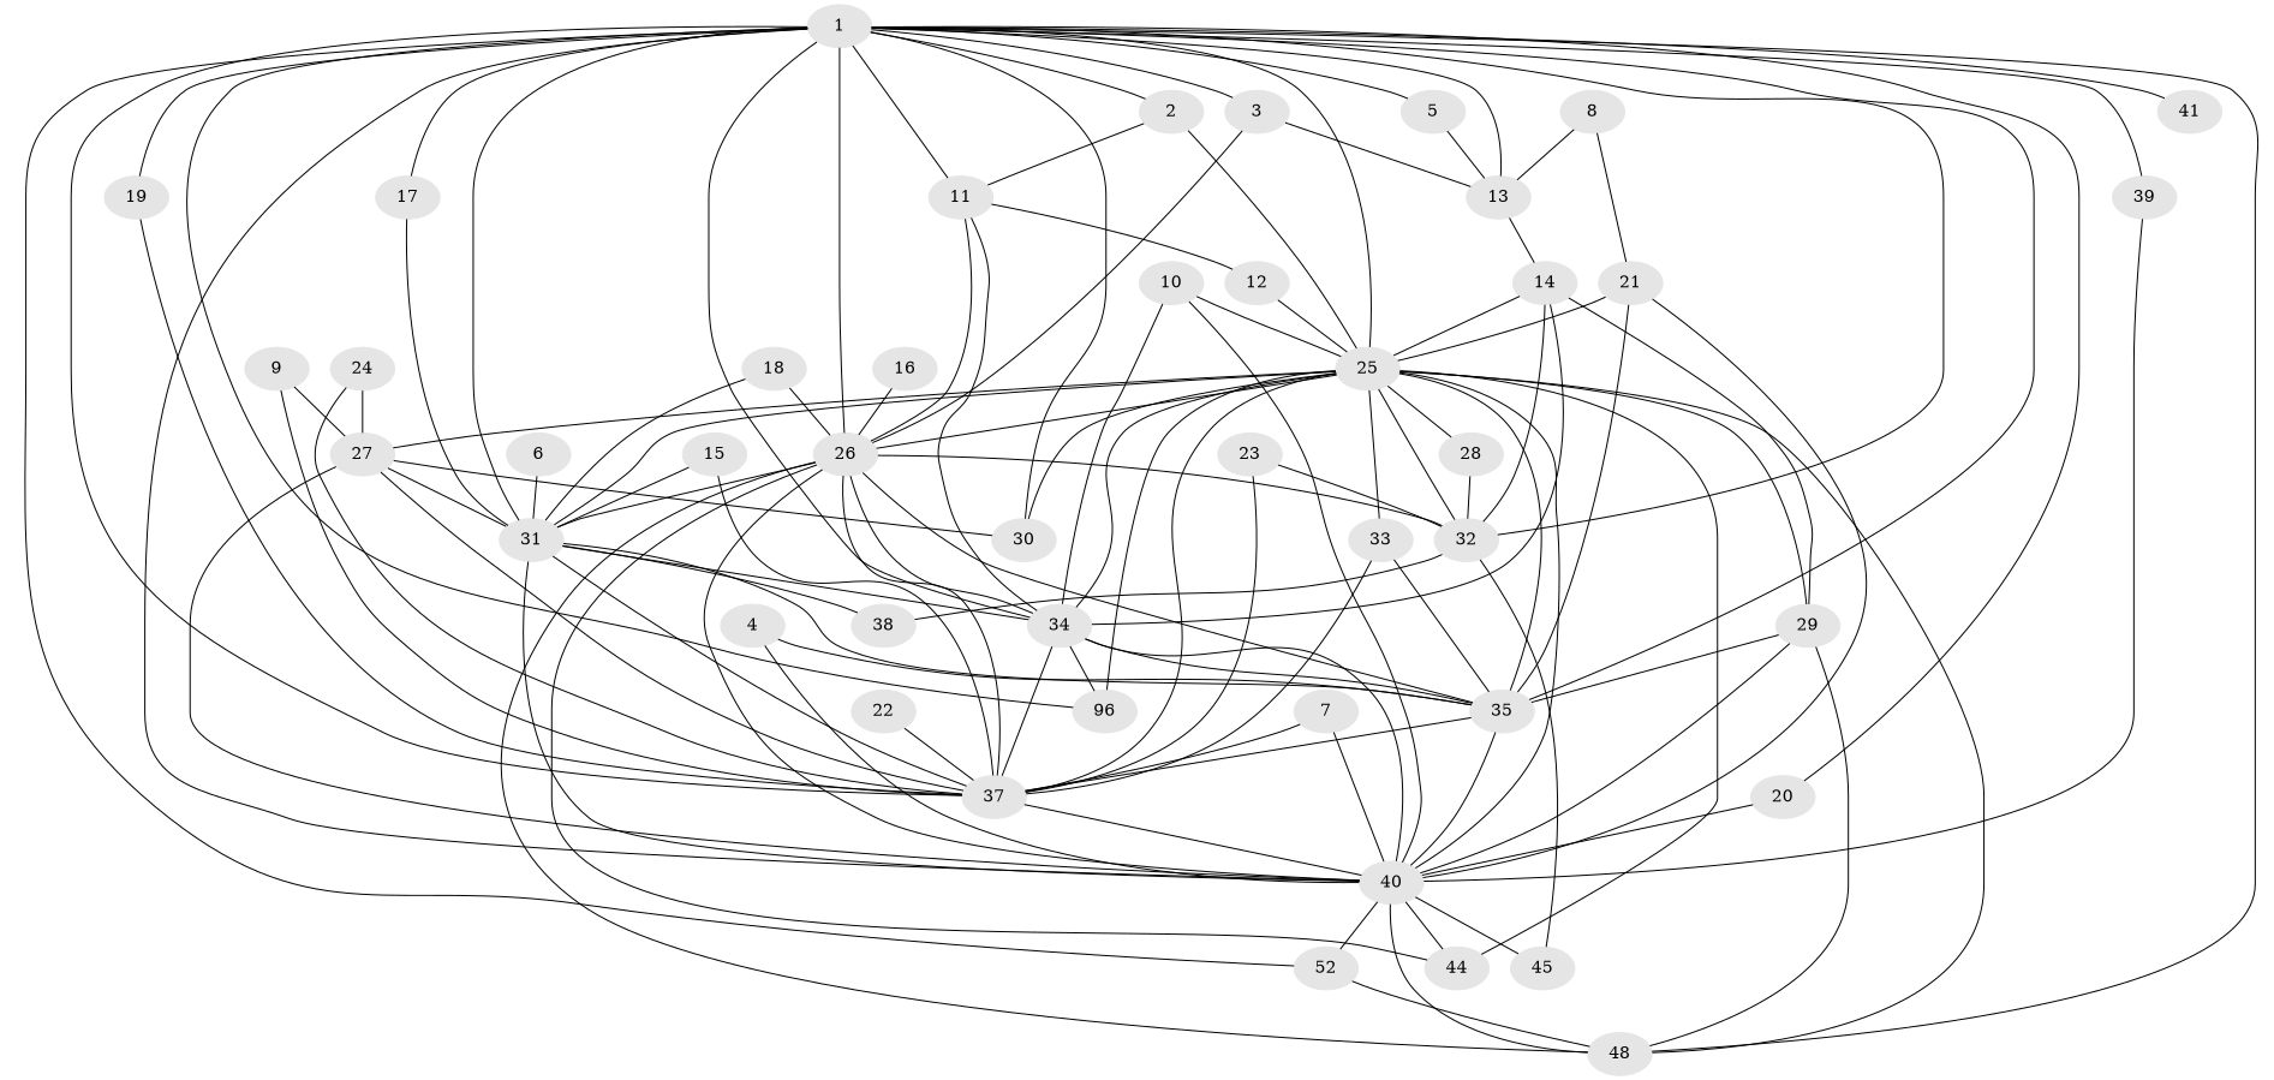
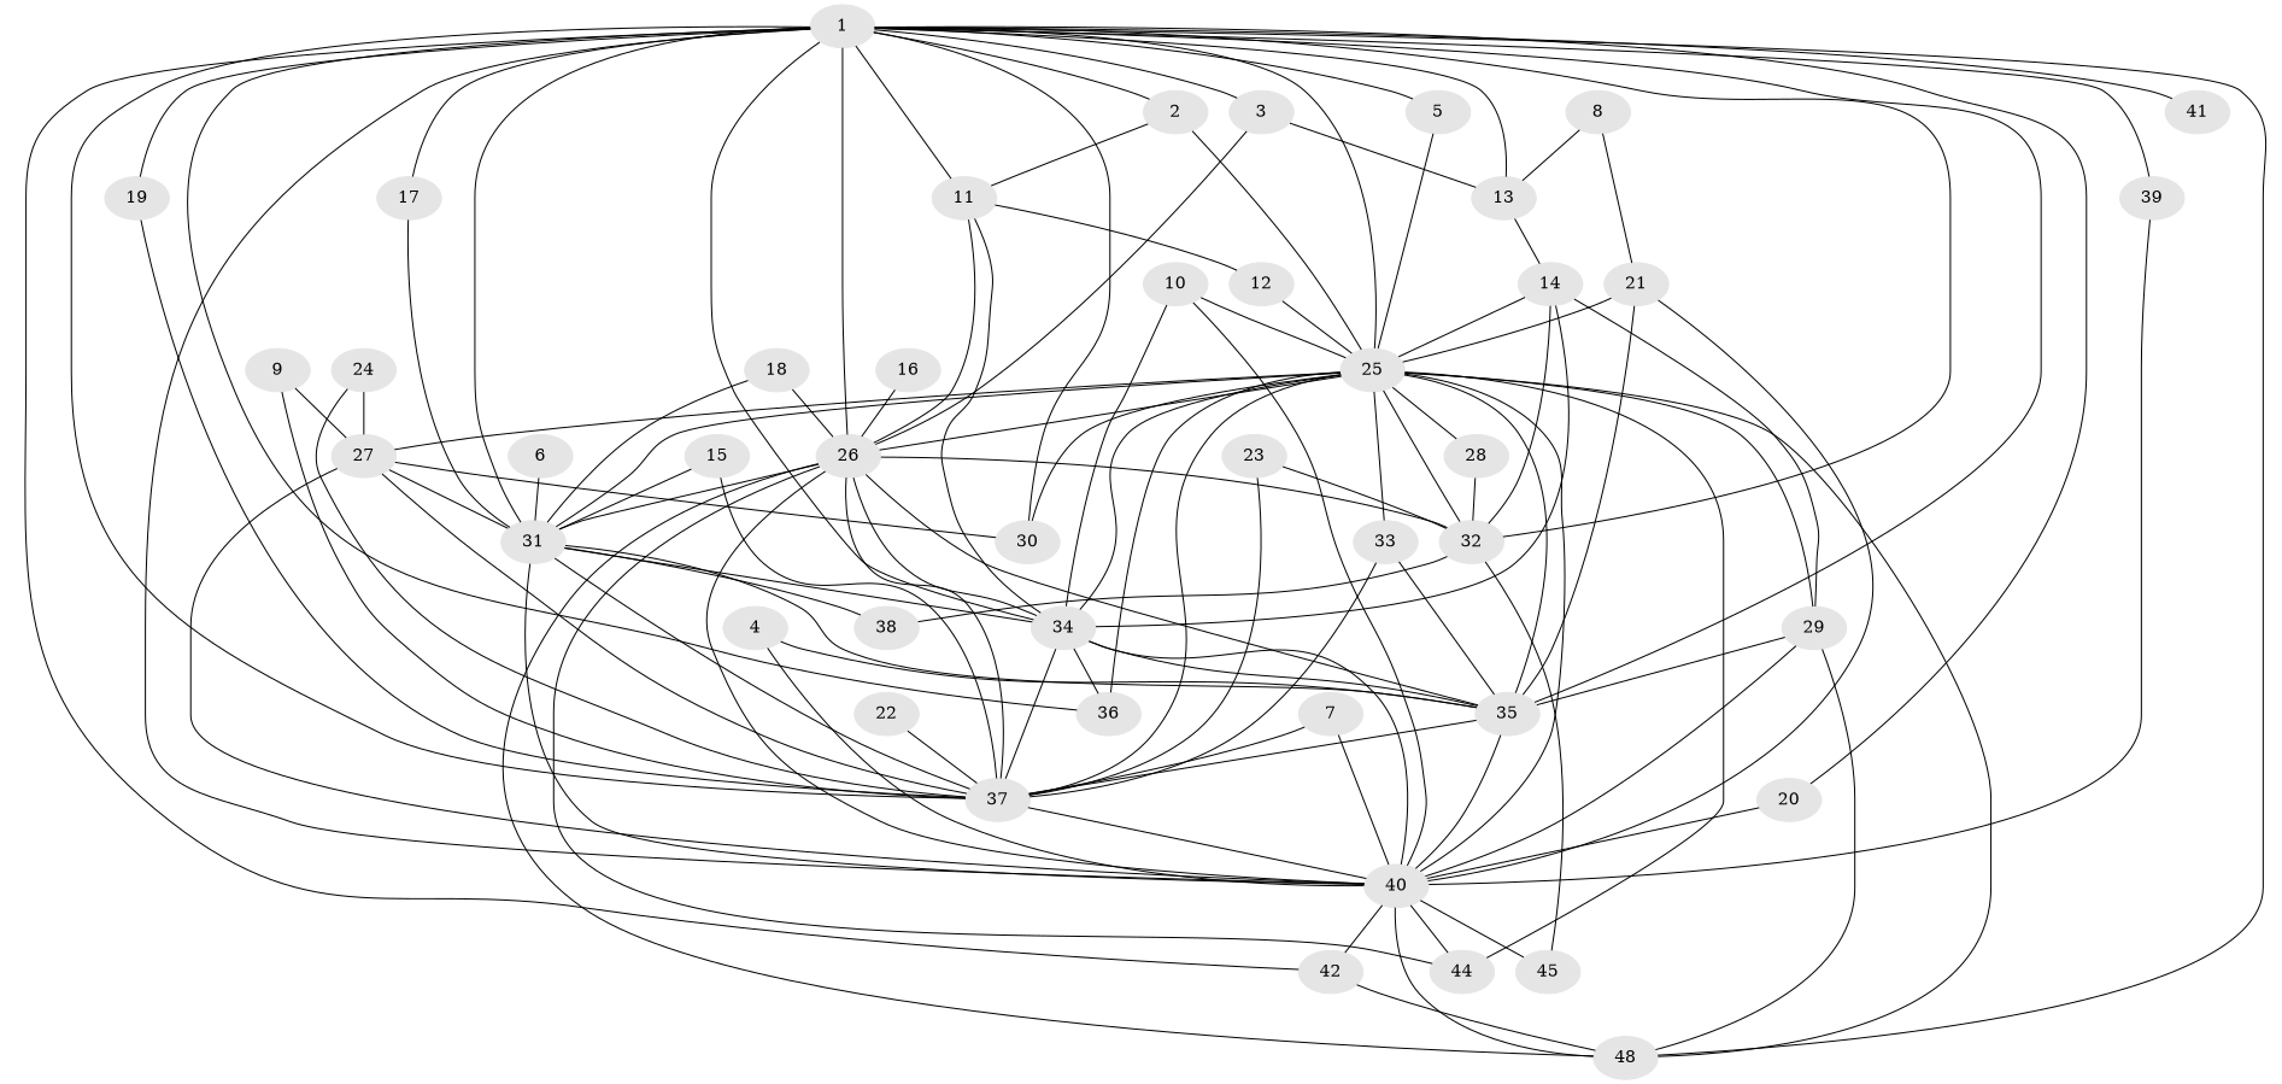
  graph {
    node [color=gray90 style=filled]
    edge [weight=1.0]
    1
    2
    3
    5
    11
    13
    17
    19
    20
    25
    26
    30
    31
    32
    34
    35
-   36 [label=96]
+   36
    37
    39
    40
    41
-   42 [label=52]
+   42
    n23 [label=48]
    6
    12
    14
    27
    29
    28
    33
    44
    38
    45
    4
    7
    8
    21
    9
    10
    15
    16
    18
    22
    23
    24
    1 -- 2
    1 -- 3
    1 -- 5
    1 -- 11
    1 -- 13 [weight=2.0]
    1 -- 17
    1 -- 19
    1 -- 20
    1 -- 25 [weight=2.0]
    1 -- 26 [weight=3.0]
    1 -- 30
    1 -- 31 [weight=3.0]
    1 -- 32 [weight=2.0]
    1 -- 34 [weight=3.0]
    1 -- 35 [weight=2.0]
    1 -- 36
    1 -- 37 [weight=2.0]
    1 -- 39
    1 -- 40 [weight=5.0]
    1 -- 41
    1 -- 42
    1 -- n23
    2 -- 11
    2 -- 25
    3 -- 13
    3 -- 26
-   5 -- 13
+   5 -- 25
    11 -- 26
    11 -- 34
    11 -- 12
    13 -- 14
    17 -- 31
    19 -- 37
    20 -- 40
    25 -- 26
    25 -- 30
    25 -- 31 [weight=2.0]
    25 -- 32
    25 -- 34 [weight=2.0]
    25 -- 35
    25 -- 36
    25 -- 37
    25 -- 40 [weight=2.0]
    25 -- n23
    25 -- 27
    25 -- 29
    25 -- 28
    25 -- 33 [weight=2.0]
    25 -- 44
    26 -- 31
    26 -- 32
    26 -- 34 [weight=3.0]
    26 -- 35
    26 -- 37 [weight=2.0]
    26 -- 40 [weight=2.0]
    26 -- n23
    26 -- 44
    31 -- 34 [weight=2.0]
    31 -- 35
    31 -- 37 [weight=2.0]
    31 -- 40 [weight=2.0]
    31 -- 38 [weight=2.0]
    32 -- 38 [weight=2.0]
    32 -- 45
    34 -- 35
    34 -- 36
    34 -- 37
    34 -- 40 [weight=2.0]
    35 -- 37 [weight=3.0]
    35 -- 40 [weight=4.0]
    37 -- 40 [weight=2.0]
    39 -- 40
    40 -- 42
    40 -- n23
    40 -- 44
    40 -- 45 [weight=2.0]
    42 -- n23
    6 -- 31
    12 -- 25
    14 -- 25
    14 -- 32
    14 -- 34
    14 -- 29
    27 -- 30
    27 -- 31
    27 -- 37
    27 -- 40
    29 -- 35
    29 -- 40
    29 -- n23
    28 -- 32
    33 -- 35
    33 -- 37
    4 -- 35
    4 -- 40
    7 -- 37
    7 -- 40
    8 -- 13
    8 -- 21
    21 -- 25 [weight=2.0]
    21 -- 35
    21 -- 40
    9 -- 37
    9 -- 27
    10 -- 25
    10 -- 34
    10 -- 40
    15 -- 31
    15 -- 37
    16 -- 26
    18 -- 26
    18 -- 31
    22 -- 37
    23 -- 32
    23 -- 37
    24 -- 37
    24 -- 27
  }
